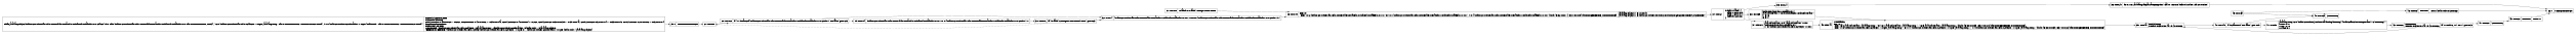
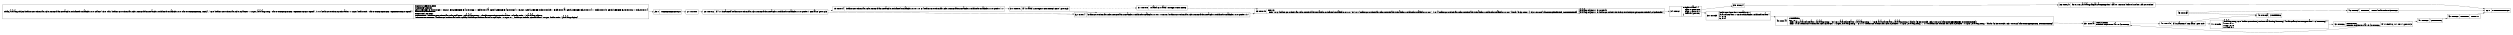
  digraph {
    rankdir=LR
    node [shape=record]
    n1 [label="{25\:\ ?|MTH_ENTER_BLOCK\l}"]
    n2 [label="{27\:\ 0x0000}"]
    n3 [label="{28\:\ 0x0002|if ((r7 instanceof kotlinx.coroutines.flow.FlowKt__BuildersKt$asFlow$$inlined$unsafeFlow$10.C08901) == false) goto L23\l}"]
    n4 [label="{29\:\ 0x0004|kotlinx.coroutines.flow.FlowKt__BuildersKt$asFlow$$inlined$unsafeFlow$10$1 r0 = (kotlinx.coroutines.flow.FlowKt__BuildersKt$asFlow$$inlined$unsafeFlow$10.C08901) r7\l}"]
    n5 [label="{32\:\ 0x0014|kotlinx.coroutines.flow.FlowKt__BuildersKt$asFlow$$inlined$unsafeFlow$10$1 r0 = new kotlinx.coroutines.flow.FlowKt__BuildersKt$asFlow$$inlined$unsafeFlow$10.C08901(r7)\l}"]
    n6 [label="{30\:\ 0x000c|if ((r0.label & Integer.MIN_VALUE) == 0) goto L23\l}"]
    n7 [label="{33\:\ 0x0019|PHI: r9 \l  PHI: (r0v2 kotlinx.coroutines.flow.FlowKt__BuildersKt$asFlow$$inlined$unsafeFlow$10$1) = (r0v1 kotlinx.coroutines.flow.FlowKt__BuildersKt$asFlow$$inlined$unsafeFlow$10$1), (r0v4 kotlinx.coroutines.flow.FlowKt__BuildersKt$asFlow$$inlined$unsafeFlow$10$1) binds: [B:32:0x0014, B:31:0x000e] A[DONT_GENERATE, DONT_INLINE]\l|java.lang.Object r7 = r0.result\ljava.lang.Object r1 = kotlin.coroutines.intrinsics.IntrinsicsKt.getCOROUTINE_SUSPENDED()\l}"]
    n8 [label="{31\:\ 0x000e|r0.label = r0.label \- Integer.MIN_VALUE\l}"]
    n9 [label="{34\:\ 0x0021|switch(r0.label) \{\l    case 0: goto L22;\l    case 1: goto L11;\l    default: goto L8;\l\}\l}"]
    n10 [label="{35\:\ 0x0024}"]
-   n11 [label="{37\:\ 0x002c|java.util.Iterator r6 = (java.util.Iterator) r0.L$1\lkotlin.ResultKt.throwOnFailure(r7)\lr7 = (kotlinx.coroutines.flow.FlowCollector) r0.L$0\l}"]
    n12 [label="{38\:\ 0x0039|kotlin.ResultKt.throwOnFailure(r7)\ljava.util.Iterator r7 = r5.$this_asFlow$inlined.iterator()\lr7 = r6\lr6 = r7\l}"]
    n13 [label="{36\:\ 0x002b|throw new java.lang.IllegalStateException(\"call to 'resume' before 'invoke' with coroutine\")\l}"]
    n14 [label="{49\:\ 0x004a|SYNTHETIC\lPHI: r6 r7 \l  PHI: (r6v2 java.util.Iterator\<java.lang.Long\>) = (r6v1 java.util.Iterator\<java.lang.Long\>), (r6v5 java.util.Iterator\<java.lang.Long\>) binds: [B:38:0x0039, B:37:0x002c] A[DONT_GENERATE, DONT_INLINE]\l  PHI: (r7v8 kotlinx.coroutines.flow.FlowCollector\<? super java.lang.Long\>) = (r7v7 kotlinx.coroutines.flow.FlowCollector\<? super java.lang.Long\>), (r7v9 kotlinx.coroutines.flow.FlowCollector\<? super java.lang.Long\>) binds: [B:38:0x0039, B:37:0x002c] A[DONT_GENERATE, DONT_INLINE]\l}"]
    n15 [label="{26\:\ ?|MTH_EXIT_BLOCK\l}"]
    n16 [label="{39\:\ 0x004a|THIS_START\lLOOP:0: B:39:0x004a\-\>B:42:0x0066\l}"]
    n17 [label="{40\:\ 0x004e|if (r6.hasNext() == false) goto L19\l}"]
    n18 [label="{41\:\ 0x0050|java.lang.Long r2 = kotlin.coroutines.jvm.internal.boxing.boxLong(((kotlin.collections.LongIterator) r6).nextLong())\lr0.L$0 = r7\lr0.L$1 = r6\lr0.label = 1\l}"]
    n19 [label="{48\:\ 0x006a|SYNTHETIC\l}"]
    n20 [label="{42\:\ 0x0066|LOOP_END\lLOOP:0: B:39:0x004a\-\>B:42:0x0066\l|if (r7.emit(r2, r0) != r1) goto L13\l}"]
    n21 [label="{47\:\ 0x0068|SYNTHETIC\l}"]
    n22 [label="{43\:\ 0x0068|RETURN\l|return r1\l}"]
    n23 [label="{45\:\ 0x006a}"]
    n24 [label="{46\:\ 0x006d|RETURN\l|return kotlin.Unit.INSTANCE\l}"]
    n25 [label="{public java.lang.Object kotlinx.coroutines.flow.FlowKt__BuildersKt$asFlow$$inlined$unsafeFlow$10.collect((r5v0 'this' kotlinx.coroutines.flow.FlowKt__BuildersKt$asFlow$$inlined$unsafeFlow$10 A[IMMUTABLE_TYPE, THIS]), (r6v0 kotlinx.coroutines.flow.FlowCollector\<? super java.lang.Long\> A[IMMUTABLE_TYPE, METHOD_ARGUMENT]), (r7v0 kotlin.coroutines.Continuation\<? super kotlin.Unit\> A[IMMUTABLE_TYPE, METHOD_ARGUMENT]))  | INCONSISTENT_CODE\lUSE_LINES_HINTS\lCROSS_EDGE: B:43:0x0068 \-\> B:26:?, BACK_EDGE: B:42:0x0066 \-\> B:39:0x004a, CROSS_EDGE: B:46:0x006d \-\> B:26:?, CROSS_EDGE: B:38:0x0039 \-\> B:39:0x004a, CROSS_EDGE: B:32:0x0014 \-\> B:33:0x0019, CROSS_EDGE: B:28:0x0002 \-\> B:32:0x0014\lINLINE_NOT_NEEDED\lTYPE_VARS: EMPTY\lSIGNATURE: (Lkotlinx\/coroutines\/flow\/FlowCollector\<\-Ljava\/lang\/Long;\>;Lkotlin\/coroutines\/Continuation\<\-Lkotlin\/Unit;\>;)Ljava\/lang\/Object;\lMETHOD_OVERRIDE: [kotlinx.coroutines.flow.Flow.collect(kotlinx.coroutines.flow.FlowCollector\<? super T\>, kotlin.coroutines.Continuation\<? super kotlin.Unit\>):java.lang.Object]\l}"]
    n1 -> n2
    n2 -> n3
    n3 -> n4 [style=dashed]
    n3 -> n5
    n4 -> n6
    n5 -> n7
    n6 -> n5
-   n6 -> n2 [style=dashed]
+   n6 -> n8 [style=dashed]
    n7 -> n9
    n8 -> n7
    n9 -> n10
-   n9 -> n11
    n9 -> n12
    n10 -> n13
-   n11 -> n14
    n12 -> n14
    n13 -> n15
    n14 -> n16
    n16 -> n17
    n17 -> n18 [style=dashed]
    n17 -> n19
    n18 -> n20
    n20 -> n16
    n20 -> n21 [style=dashed]
    n21 -> n22
    n22 -> n15
    n23 -> n19
    n23 -> n24
    n24 -> n15
    n25 -> n1
  }
